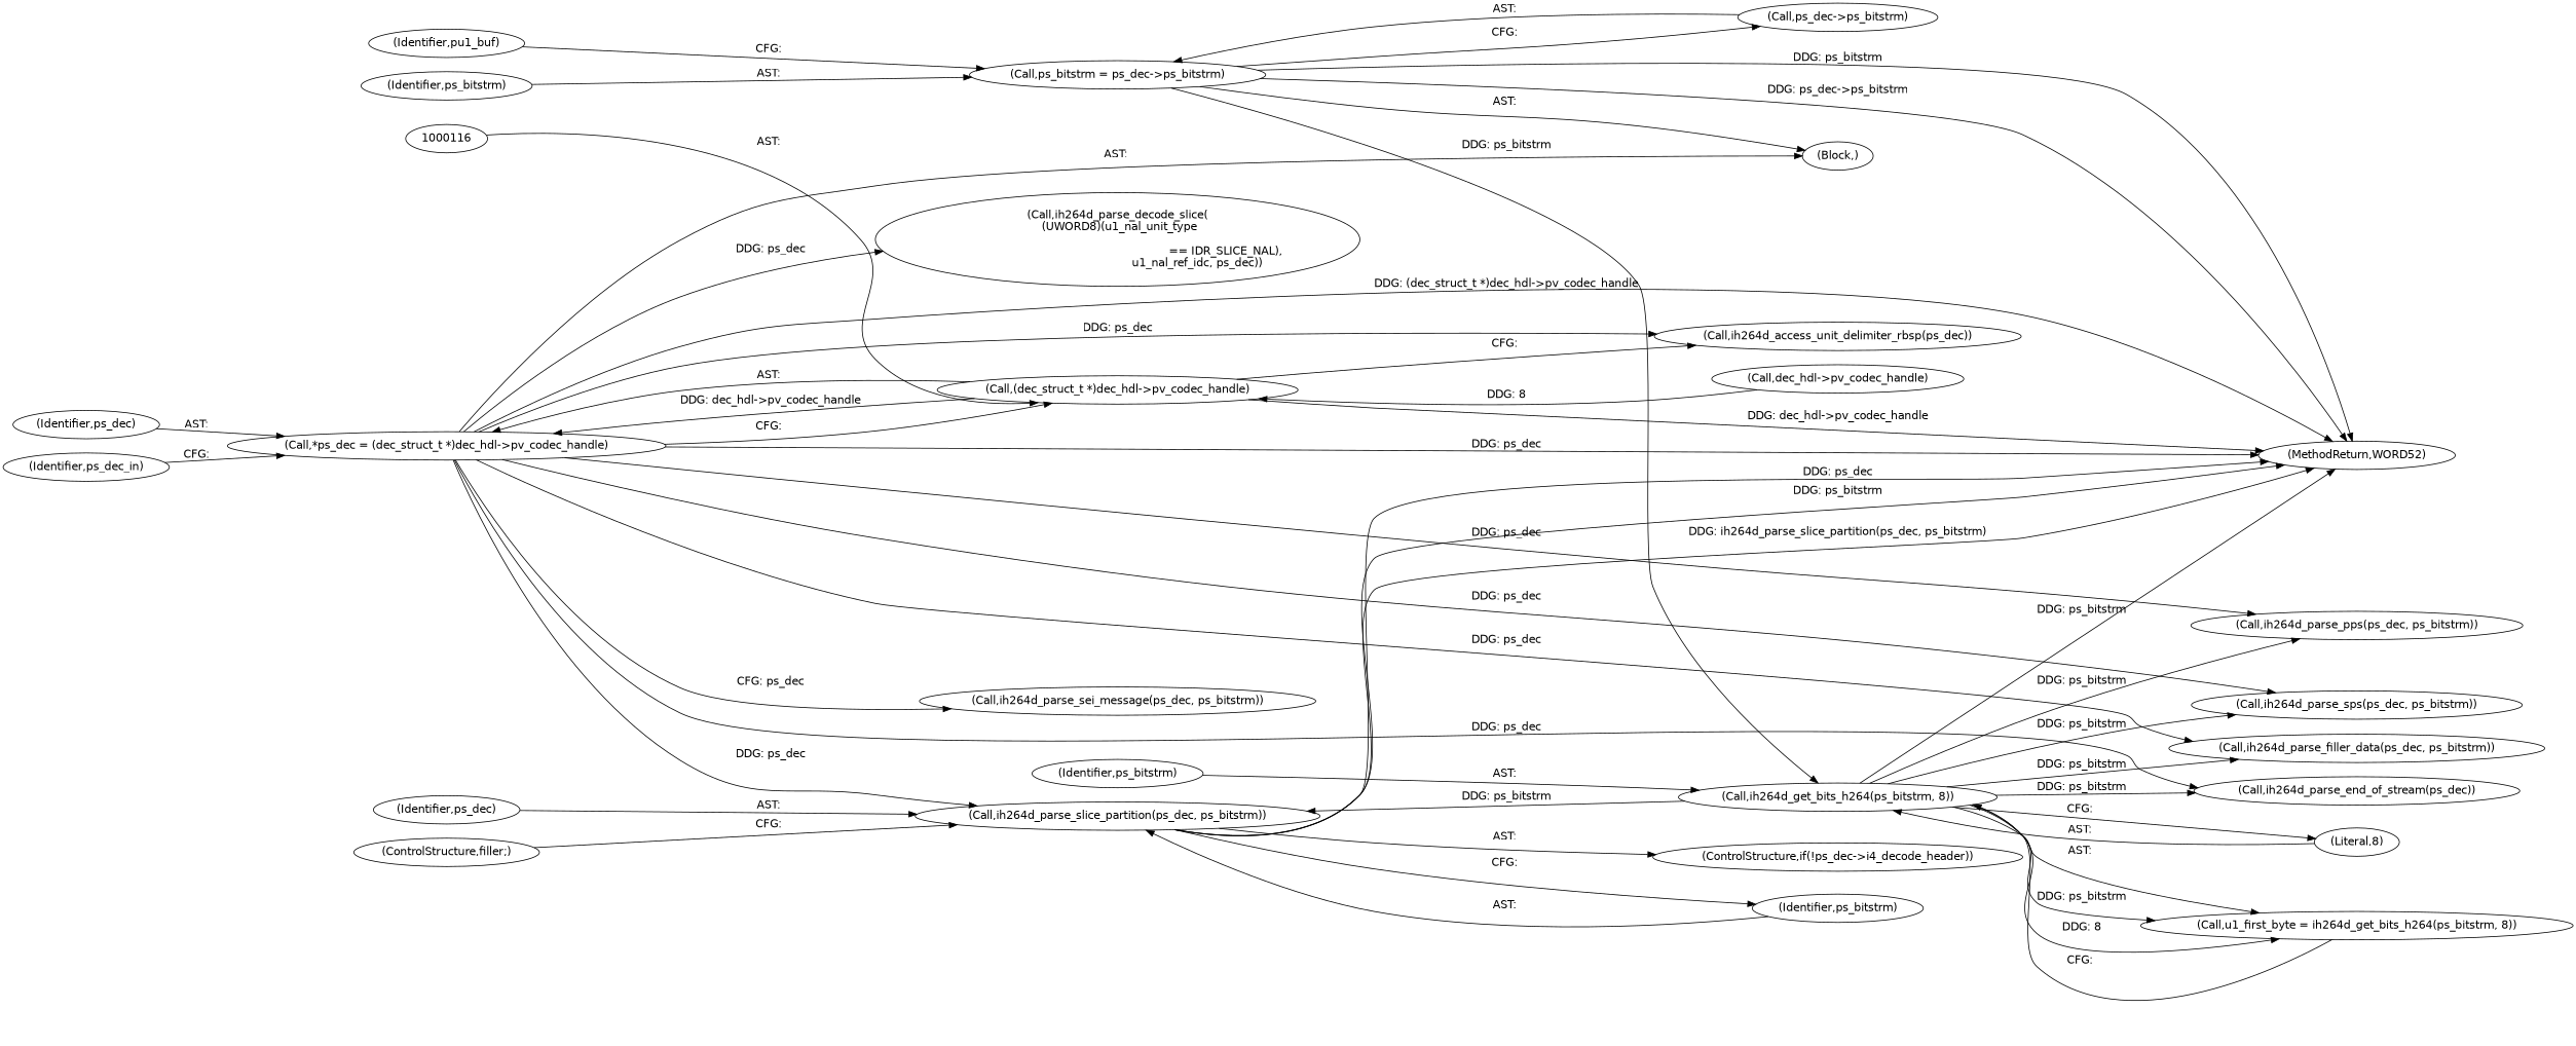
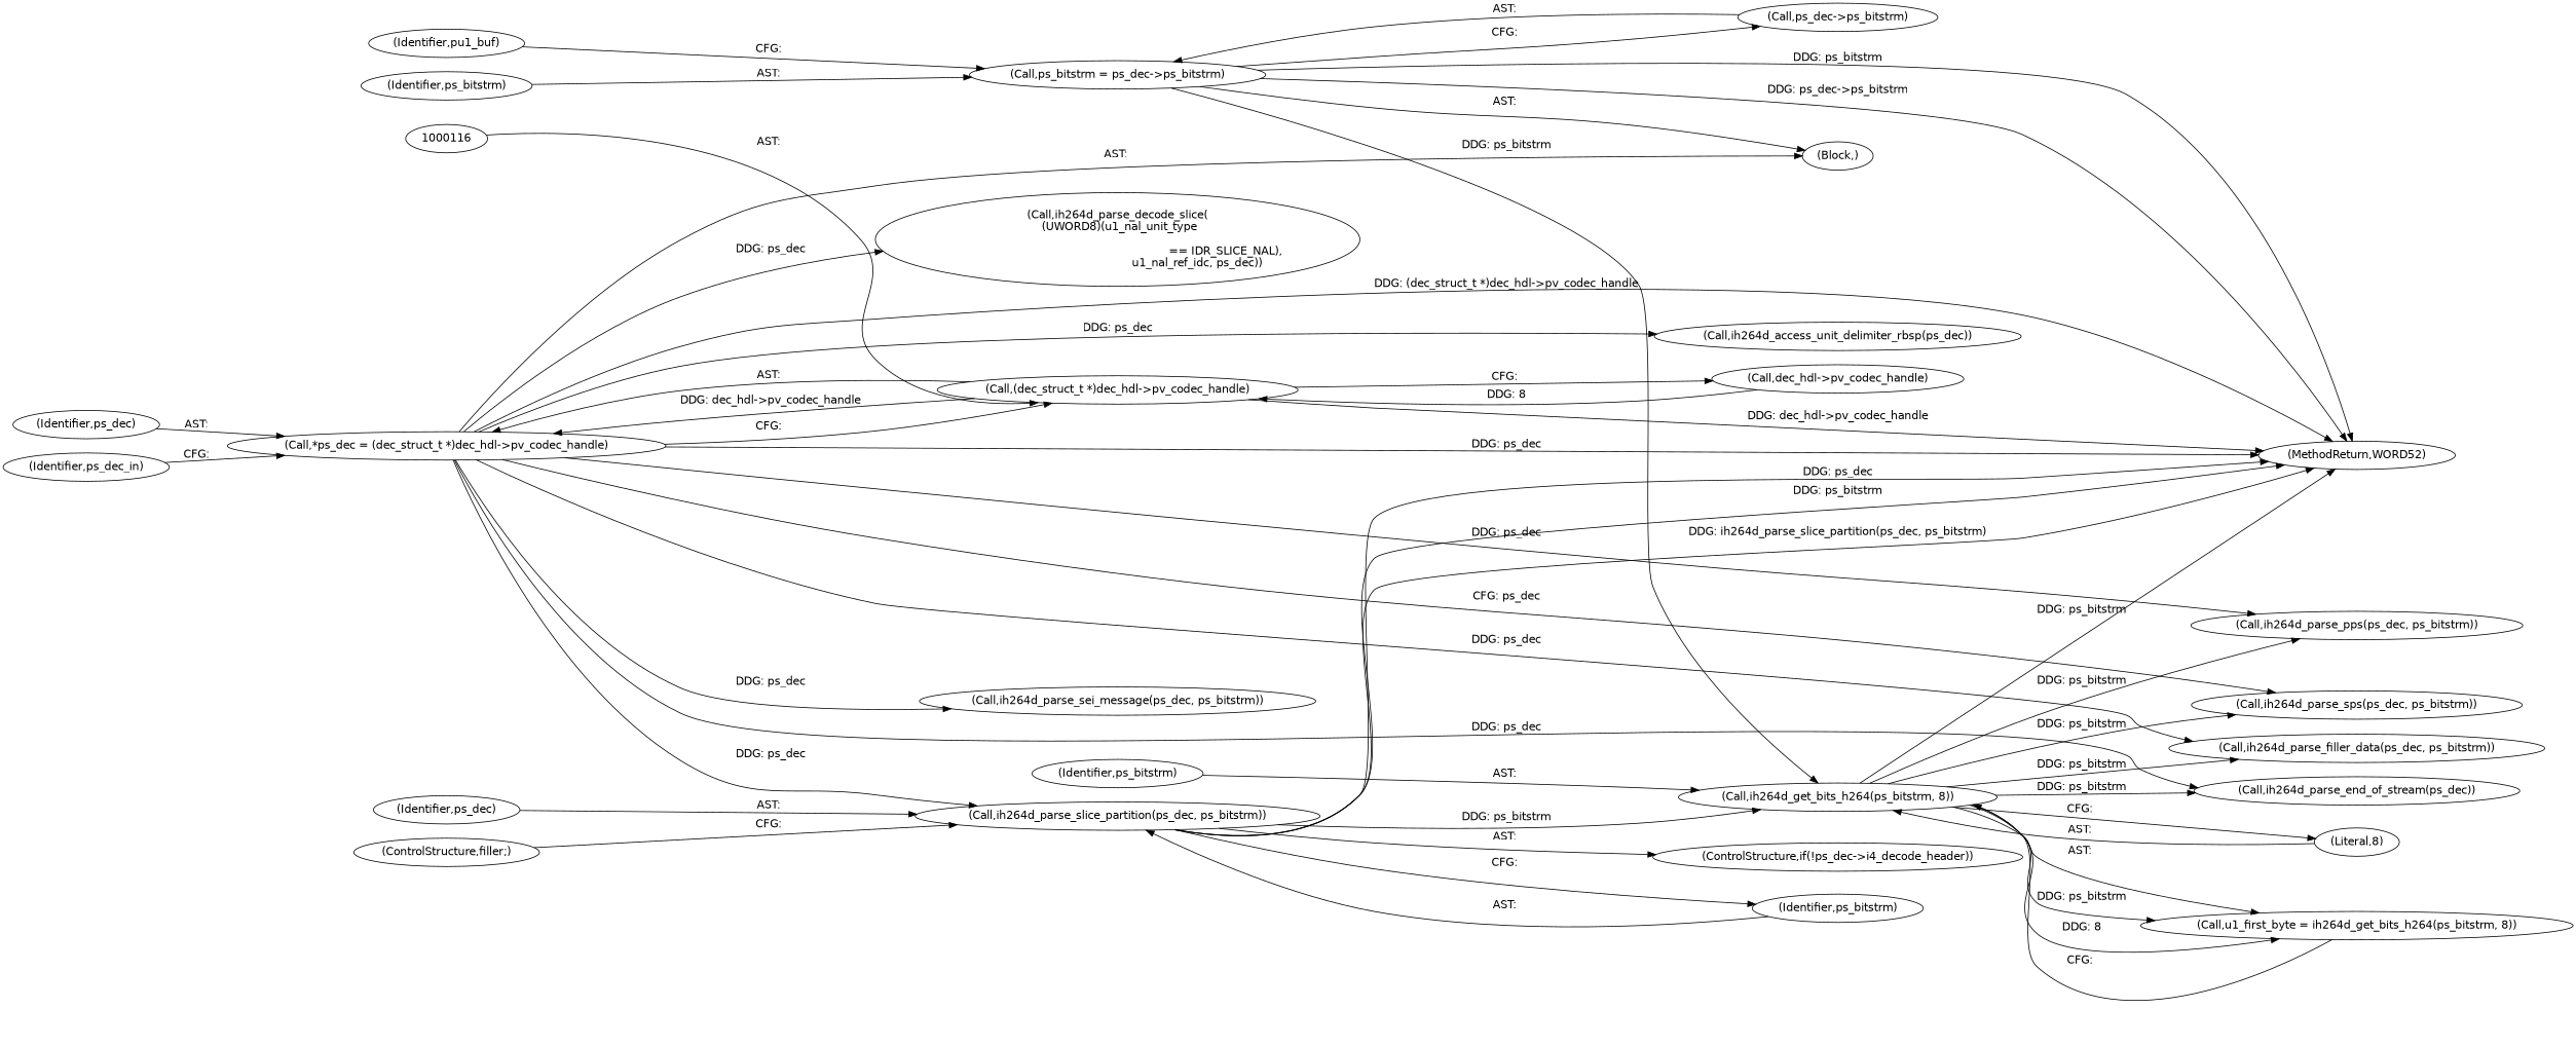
  digraph {
    fontname="DejaVu Sans"
    rankdir=LR
    node [fontname="DejaVu Sans"]
    edge [fontname="DejaVu Sans"]
    n1 [label="(Call,ih264d_parse_slice_partition(ps_dec, ps_bitstrm))"]
    n2 [label="(MethodReturn,WORD52)"]
    n3 [label="(ControlStructure,if(!ps_dec->i4_decode_header))"]
    n4 [label="(Identifier,ps_bitstrm)"]
    n5 [label="(Call,*ps_dec = (dec_struct_t *)dec_hdl->pv_codec_handle)"]
    n6 [label="(Call,(dec_struct_t *)dec_hdl->pv_codec_handle)"]
    n7 [label="(Call,ih264d_parse_end_of_stream(ps_dec))"]
    n8 [label="(Call,ih264d_parse_sei_message(ps_dec, ps_bitstrm))"]
    n9 [label="(Block,)"]
    n10 [label="(Call,ih264d_parse_decode_slice(\n (UWORD8)(u1_nal_unit_type\n\n                                                             == IDR_SLICE_NAL),\n                                             u1_nal_ref_idc, ps_dec))"]
    n11 [label="(Call,ih264d_parse_pps(ps_dec, ps_bitstrm))"]
    n12 [label="(Call,ih264d_parse_sps(ps_dec, ps_bitstrm))"]
    n13 [label="(Call,ih264d_parse_filler_data(ps_dec, ps_bitstrm))"]
    n14 [label="(Call,ih264d_access_unit_delimiter_rbsp(ps_dec))"]
    n15 [label="(Call,dec_hdl->pv_codec_handle)"]
    n16 [label="(Call,ih264d_get_bits_h264(ps_bitstrm, 8))"]
    n17 [label="(Literal,8)"]
    n18 [label="(Call,u1_first_byte = ih264d_get_bits_h264(ps_bitstrm, 8))"]
    n19 [label="(Call,ps_bitstrm = ps_dec->ps_bitstrm)"]
    n20 [label="(Call,ps_dec->ps_bitstrm)"]
    n21 [label="(Identifier,ps_bitstrm)"]
    n22 [label="(Identifier,ps_dec)"]
    n23 [label="(Identifier,ps_bitstrm)"]
    n24 [label="(Identifier,ps_dec_in)"]
    n25 [label="(Identifier,pu1_buf)"]
    n26 [label="(ControlStructure,filler;)"]
    n27 [label="(Identifier,ps_dec)"]
    1000116
    n1 -> n2 [label="DDG: ps_dec"]
    n1 -> n2 [label="DDG: ps_bitstrm"]
    n1 -> n2 [label="DDG: ih264d_parse_slice_partition(ps_dec, ps_bitstrm)"]
    n1 -> n3 [label="AST: "]
    n1 -> n4 [label="CFG: "]
    n4 -> n1 [label="AST: "]
    n5 -> n1 [label="DDG: ps_dec"]
    n5 -> n2 [label="DDG: ps_dec"]
    n5 -> n2 [label="DDG: (dec_struct_t *)dec_hdl->pv_codec_handle"]
    n5 -> n6 [label="CFG: "]
    n5 -> n7 [label="DDG: ps_dec"]
-   n5 -> n8 [label="CFG: ps_dec"]
+   n5 -> n8 [label="DDG: ps_dec"]
    n5 -> n9 [label="AST: "]
    n5 -> n10 [label="DDG: ps_dec"]
    n5 -> n11 [label="DDG: ps_dec"]
-   n5 -> n12 [label="DDG: ps_dec"]
+   n5 -> n12 [label="CFG: ps_dec"]
    n5 -> n13 [label="DDG: ps_dec"]
    n5 -> n14 [label="DDG: ps_dec"]
    n6 -> n2 [label="DDG: dec_hdl->pv_codec_handle"]
    n6 -> n5 [label="AST: "]
    n6 -> n5 [label="DDG: dec_hdl->pv_codec_handle"]
-   n6 -> n14 [label="CFG: "]
+   n6 -> n15 [label="CFG: "]
    n15 -> n6 [label="DDG: 8"]
-   n16 -> n1 [label="DDG: ps_bitstrm"]
+   n1 -> n16 [label="DDG: ps_bitstrm"]
    n16 -> n2 [label="DDG: ps_bitstrm"]
    n16 -> n7 [label="DDG: ps_bitstrm"]
    n16 -> n11 [label="DDG: ps_bitstrm"]
    n16 -> n12 [label="DDG: ps_bitstrm"]
    n16 -> n13 [label="DDG: ps_bitstrm"]
    n16 -> n17 [label="CFG: "]
    n16 -> n18 [label="AST: "]
    n16 -> n18 [label="DDG: ps_bitstrm"]
    n16 -> n18 [label="DDG: 8"]
    n17 -> n16 [label="AST: "]
    n18 -> n16 [label="CFG: "]
    n19 -> n2 [label="DDG: ps_bitstrm"]
    n19 -> n2 [label="DDG: ps_dec->ps_bitstrm"]
    n19 -> n9 [label="AST: "]
    n19 -> n16 [label="DDG: ps_bitstrm"]
    n19 -> n20 [label="CFG: "]
    n20 -> n19 [label="AST: "]
    n21 -> n19 [label="AST: "]
    n22 -> n5 [label="AST: "]
    n23 -> n16 [label="AST: "]
    n24 -> n5 [label="CFG: "]
    n25 -> n19 [label="CFG: "]
    n26 -> n1 [label="CFG: "]
    n27 -> n1 [label="AST: "]
    1000116 -> n6 [label="AST: "]
  }
